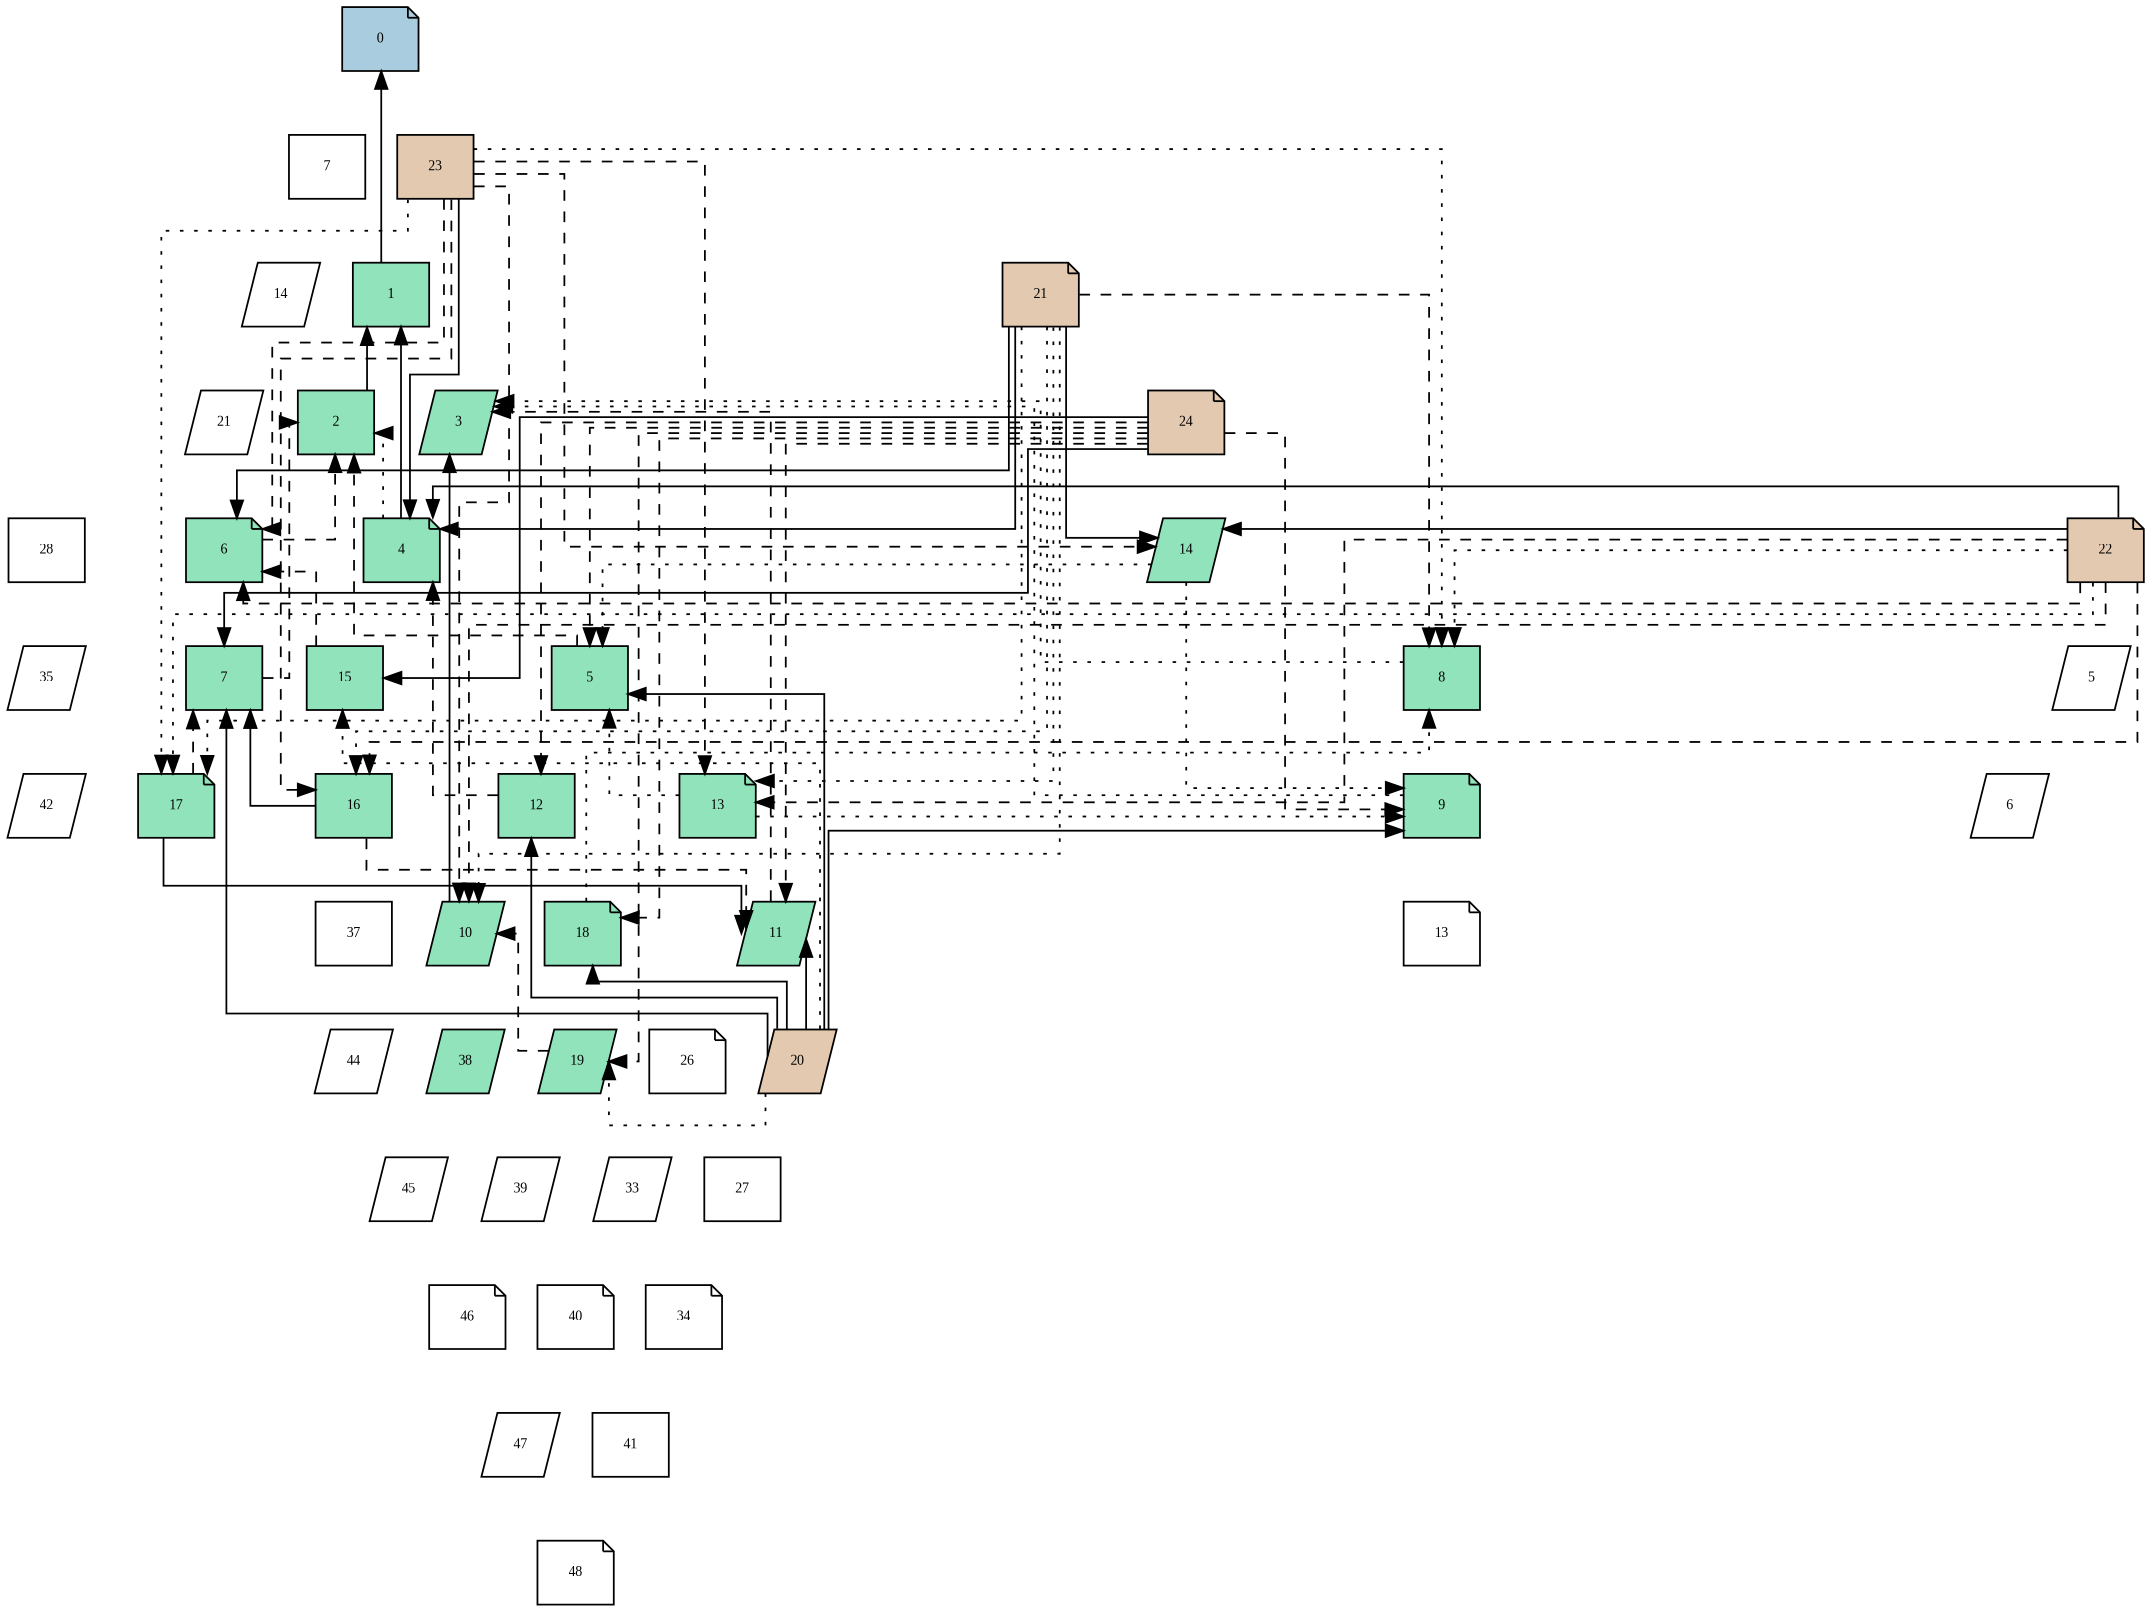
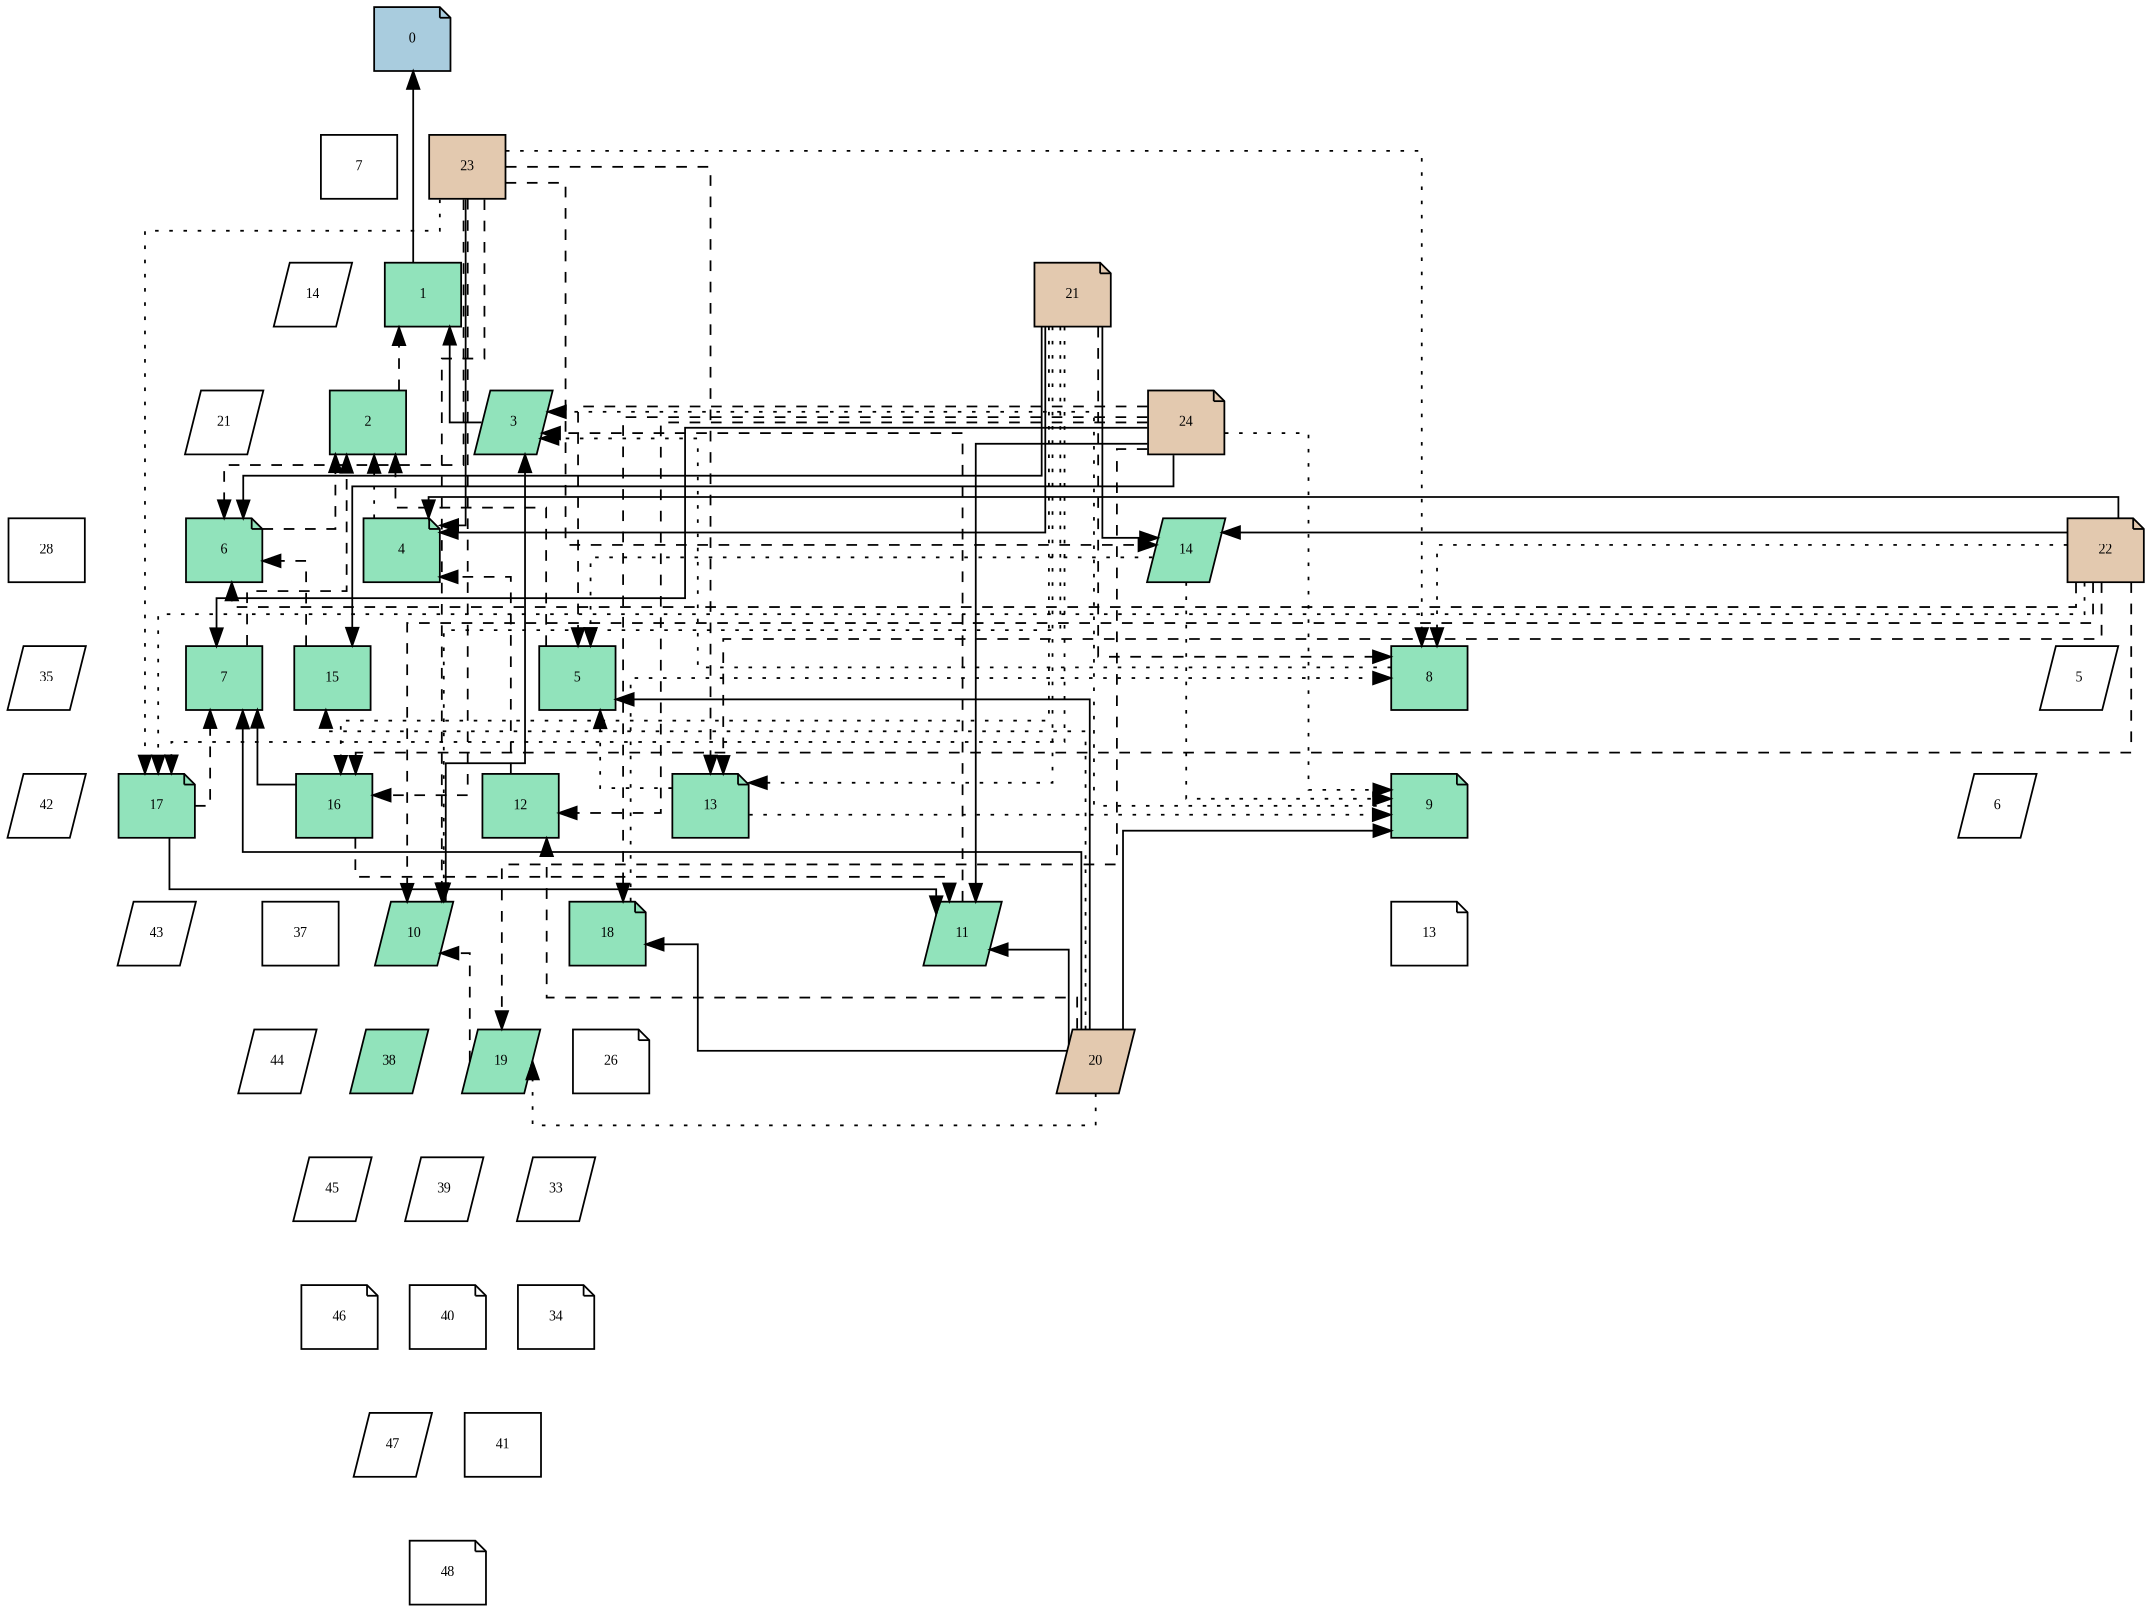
  digraph {
    fontname="Liberation Serif"
    rank=same
    rankdir=TB
    splines=ortho
    node [fillcolor="#ffffff" fixedsize=true fontname="Liberation Serif" fontsize=8 shape=parallelogram style=filled]
    edge [constraint=true fontname="Liberation Serif" style=invis]
    n1 [fillcolor="#a9ccde" label=0 shape=note width=0.6]
    n2 [fillcolor="#e3c9af" label=23 shape=box width=0.6]
    n3 [label=7 shape=box width=0.6]
    n4 [fillcolor="#e3c9af" label=21 shape=note width=0.6]
    n5 [fillcolor="#91e3bb" label=1 shape=box width=0.6]
    n6 [fillcolor="#91e3bb" label=14 width=0.6]
    n7 [fillcolor="#91e3bb" label=8 shape=box width=0.6]
    n8 [fillcolor="#91e3bb" label=4 shape=note width=0.6]
    n9 [fillcolor="#91e3bb" label=13 shape=note width=0.6]
    n10 [fillcolor="#91e3bb" label=6 shape=note width=0.6]
    n11 [fillcolor="#91e3bb" label=16 shape=box width=0.6]
    n12 [fillcolor="#91e3bb" label=10 width=0.6]
    n13 [fillcolor="#91e3bb" label=17 shape=note width=0.6]
    n14 [label=14 width=0.6]
    n15 [fillcolor="#e3c9af" label=24 shape=note width=0.6]
    n16 [fillcolor="#91e3bb" label=3 width=0.6]
    n17 [fillcolor="#91e3bb" label=2 shape=box width=0.6]
    n18 [fillcolor="#91e3bb" label=9 shape=note width=0.6]
    n19 [fillcolor="#91e3bb" label=5 shape=box width=0.6]
    n20 [fillcolor="#91e3bb" label=15 shape=box width=0.6]
    n21 [fillcolor="#91e3bb" label=11 width=0.6]
    n22 [fillcolor="#91e3bb" label=18 shape=note width=0.6]
    n23 [fillcolor="#91e3bb" label=7 shape=box width=0.6]
    n24 [label=37 shape=box width=0.6]
    n25 [fillcolor="#91e3bb" label=19 width=0.6]
    n26 [fillcolor="#91e3bb" label=38 width=0.6]
+   n27 [label=43 width=0.6]
    n28 [fillcolor="#e3c9af" label=22 shape=note width=0.6]
    n29 [fillcolor="#91e3bb" label=12 shape=box width=0.6]
    n30 [label=5 width=0.6]
    n31 [label=13 shape=note width=0.6]
    n32 [fillcolor="#e3c9af" label=20 width=0.6]
    n33 [label=26 shape=note width=0.6]
    n34 [label=33 width=0.6]
    n35 [label=39 width=0.6]
    n36 [label=6 width=0.6]
    n37 [label=21 width=0.6]
-   n38 [label=27 shape=box width=0.6]
    n39 [label=28 shape=box width=0.6]
    n40 [label=34 shape=note width=0.6]
    n41 [label=35 width=0.6]
    n42 [label=40 shape=note width=0.6]
    n43 [label=41 shape=box width=0.6]
    n44 [label=42 width=0.6]
    n45 [label=44 width=0.6]
    n46 [label=45 width=0.6]
    n47 [label=46 shape=note width=0.6]
    n48 [label=47 width=0.6]
    n49 [label=48 shape=note width=0.6]
    n1 -> n2
    n1 -> n3
    n2 -> n4
    n2 -> n5
    n2 -> n6 [constraint=false style=dashed]
    n2 -> n7 [constraint=false style=dotted]
    n2 -> n8 [constraint=false style=solid]
    n2 -> n9 [constraint=false style=dashed]
    n2 -> n10 [constraint=false style=dashed]
    n2 -> n11 [constraint=false style=dashed]
    n2 -> n12 [constraint=false style=dashed]
    n2 -> n13 [constraint=false style=dotted]
    n3 -> n5
    n3 -> n14
    n4 -> n6 [constraint=false style=solid]
    n4 -> n7 [constraint=false style=dashed]
    n4 -> n8 [constraint=false style=solid]
    n4 -> n9 [constraint=false style=dotted]
    n4 -> n10 [constraint=false style=solid]
    n4 -> n11 [constraint=false style=dotted]
    n4 -> n12 [constraint=false style=dotted]
    n4 -> n13 [constraint=false style=dotted]
    n4 -> n15
    n4 -> n16
    n5 -> n1 [constraint=false style=solid]
    n5 -> n16
    n5 -> n17
    n6 -> n7
    n6 -> n18 [constraint=false style=dotted]
    n6 -> n19 [constraint=false style=dotted]
    n6 -> n19
    n7 -> n9
    n7 -> n16 [constraint=false style=dotted]
    n7 -> n18
    n8 -> n17 [constraint=false style=dotted]
    n8 -> n19
    n8 -> n20
    n9 -> n18 [constraint=false style=dotted]
    n9 -> n19 [constraint=false style=dotted]
    n9 -> n21
    n9 -> n22
    n10 -> n17 [constraint=false style=dashed]
    n10 -> n20
    n10 -> n23
    n11 -> n12
    n11 -> n21 [constraint=false style=dashed]
    n11 -> n23 [constraint=false style=solid]
    n11 -> n24
    n12 -> n16 [constraint=false style=solid]
    n12 -> n25
    n12 -> n26
    n13 -> n21 [constraint=false style=solid]
    n13 -> n23 [constraint=false style=dashed]
    n13 -> n24
+   n13 -> n27
    n14 -> n17
    n14 -> n37
    n15 -> n6
-   n15 -> n18 [constraint=false style=dashed]
+   n15 -> n18 [constraint=false style=dotted]
    n15 -> n19 [constraint=false style=dashed]
    n15 -> n20 [constraint=false style=solid]
-   n15 -> n21 [constraint=false style=dashed]
+   n15 -> n21 [constraint=false style=solid]
    n15 -> n22 [constraint=false style=dashed]
    n15 -> n23 [constraint=false style=solid]
    n15 -> n25 [constraint=false style=dashed]
    n15 -> n28
    n15 -> n29 [constraint=false style=dashed]
-   n8 -> n5 [constraint=false style=solid]
+   n16 -> n5 [constraint=false style=solid]
    n16 -> n6
    n16 -> n8
-   n17 -> n5 [constraint=false style=solid]
+   n17 -> n5 [constraint=false style=dashed]
    n17 -> n8
    n17 -> n10
    n18 -> n16 [constraint=false style=dotted]
    n18 -> n21
    n18 -> n31
    n19 -> n9
    n19 -> n17 [constraint=false style=dashed]
    n19 -> n29
    n20 -> n10 [constraint=false style=dashed]
    n20 -> n11
    n20 -> n29
    n21 -> n16 [constraint=false style=dashed]
    n21 -> n32
    n21 -> n33
    n22 -> n7 [constraint=false style=dotted]
    n22 -> n25
    n22 -> n33
    n23 -> n11
    n23 -> n13
    n23 -> n17 [constraint=false style=dashed]
    n24 -> n26
    n24 -> n45
    n25 -> n12 [constraint=false style=dashed]
    n25 -> n34
    n25 -> n35
    n26 -> n35
    n26 -> n46
+   n27 -> n45
    n28 -> n6 [constraint=false style=solid]
    n28 -> n7 [constraint=false style=dotted]
    n28 -> n7
    n28 -> n8 [constraint=false style=solid]
    n28 -> n9 [constraint=false style=dashed]
    n28 -> n10 [constraint=false style=dashed]
    n28 -> n11 [constraint=false style=dashed]
    n28 -> n12 [constraint=false style=dashed]
    n28 -> n13 [constraint=false style=dotted]
    n28 -> n30
    n29 -> n8 [constraint=false style=dashed]
    n29 -> n12
    n29 -> n22
    n30 -> n18
    n30 -> n36
    n31 -> n32
    n32 -> n18 [constraint=false style=solid]
    n32 -> n19 [constraint=false style=solid]
    n32 -> n20 [constraint=false style=dotted]
    n32 -> n21 [constraint=false style=solid]
    n32 -> n22 [constraint=false style=solid]
    n32 -> n23 [constraint=false style=solid]
    n32 -> n25 [constraint=false style=dotted]
-   n32 -> n29 [constraint=false style=solid]
-   n32 -> n38
+   n32 -> n29 [constraint=false style=dashed]
    n33 -> n34
-   n33 -> n38
    n34 -> n40
    n34 -> n42
    n35 -> n42
    n35 -> n47
    n36 -> n31
    n37 -> n10
    n37 -> n39
-   n38 -> n40
    n39 -> n23
    n39 -> n41
    n40 -> n43
    n41 -> n13
    n41 -> n44
    n42 -> n43
    n42 -> n48
    n43 -> n49
+   n44 -> n27
    n45 -> n46
    n46 -> n47
    n47 -> n48
    n48 -> n49
  }
